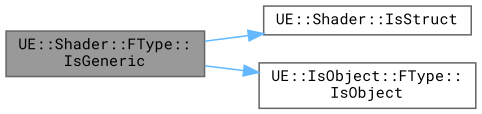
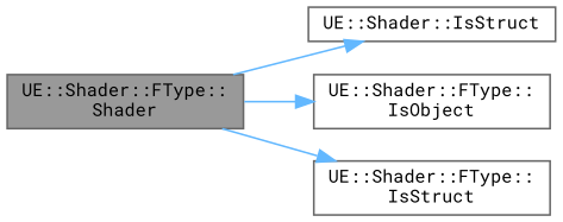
  digraph {
    fontname="Roboto Mono"
    rankdir=LR
    node [color=grey40 fillcolor=white fontname="Roboto Mono" fontsize=10 shape=box style=filled]
    edge [color=steelblue1 fontname="Roboto Mono" fontsize=10 labelfontname=Helvetica labelfontsize=10 style=solid]
-   n1 [color=gray40 fillcolor=grey60 fontcolor=black height=0.2 label="UE::Shader::FType::\lIsGeneric" width=0.4]
+   n1 [color=gray40 fillcolor=grey60 fontcolor=black height=0.2 label="UE::Shader::FType::\lShader" width=0.4]
    n2 [height=0.2 label="UE::Shader::IsStruct" width=0.4]
-   n3 [height=0.2 label="UE::IsObject::FType::\lIsObject" width=0.4]
+   n3 [height=0.2 label="UE::Shader::FType::\lIsObject" width=0.4]
+   n4 [height=0.2 label="UE::Shader::FType::\lIsStruct" width=0.4]
    n1 -> n2
    n1 -> n3
+   n1 -> n4
  }
